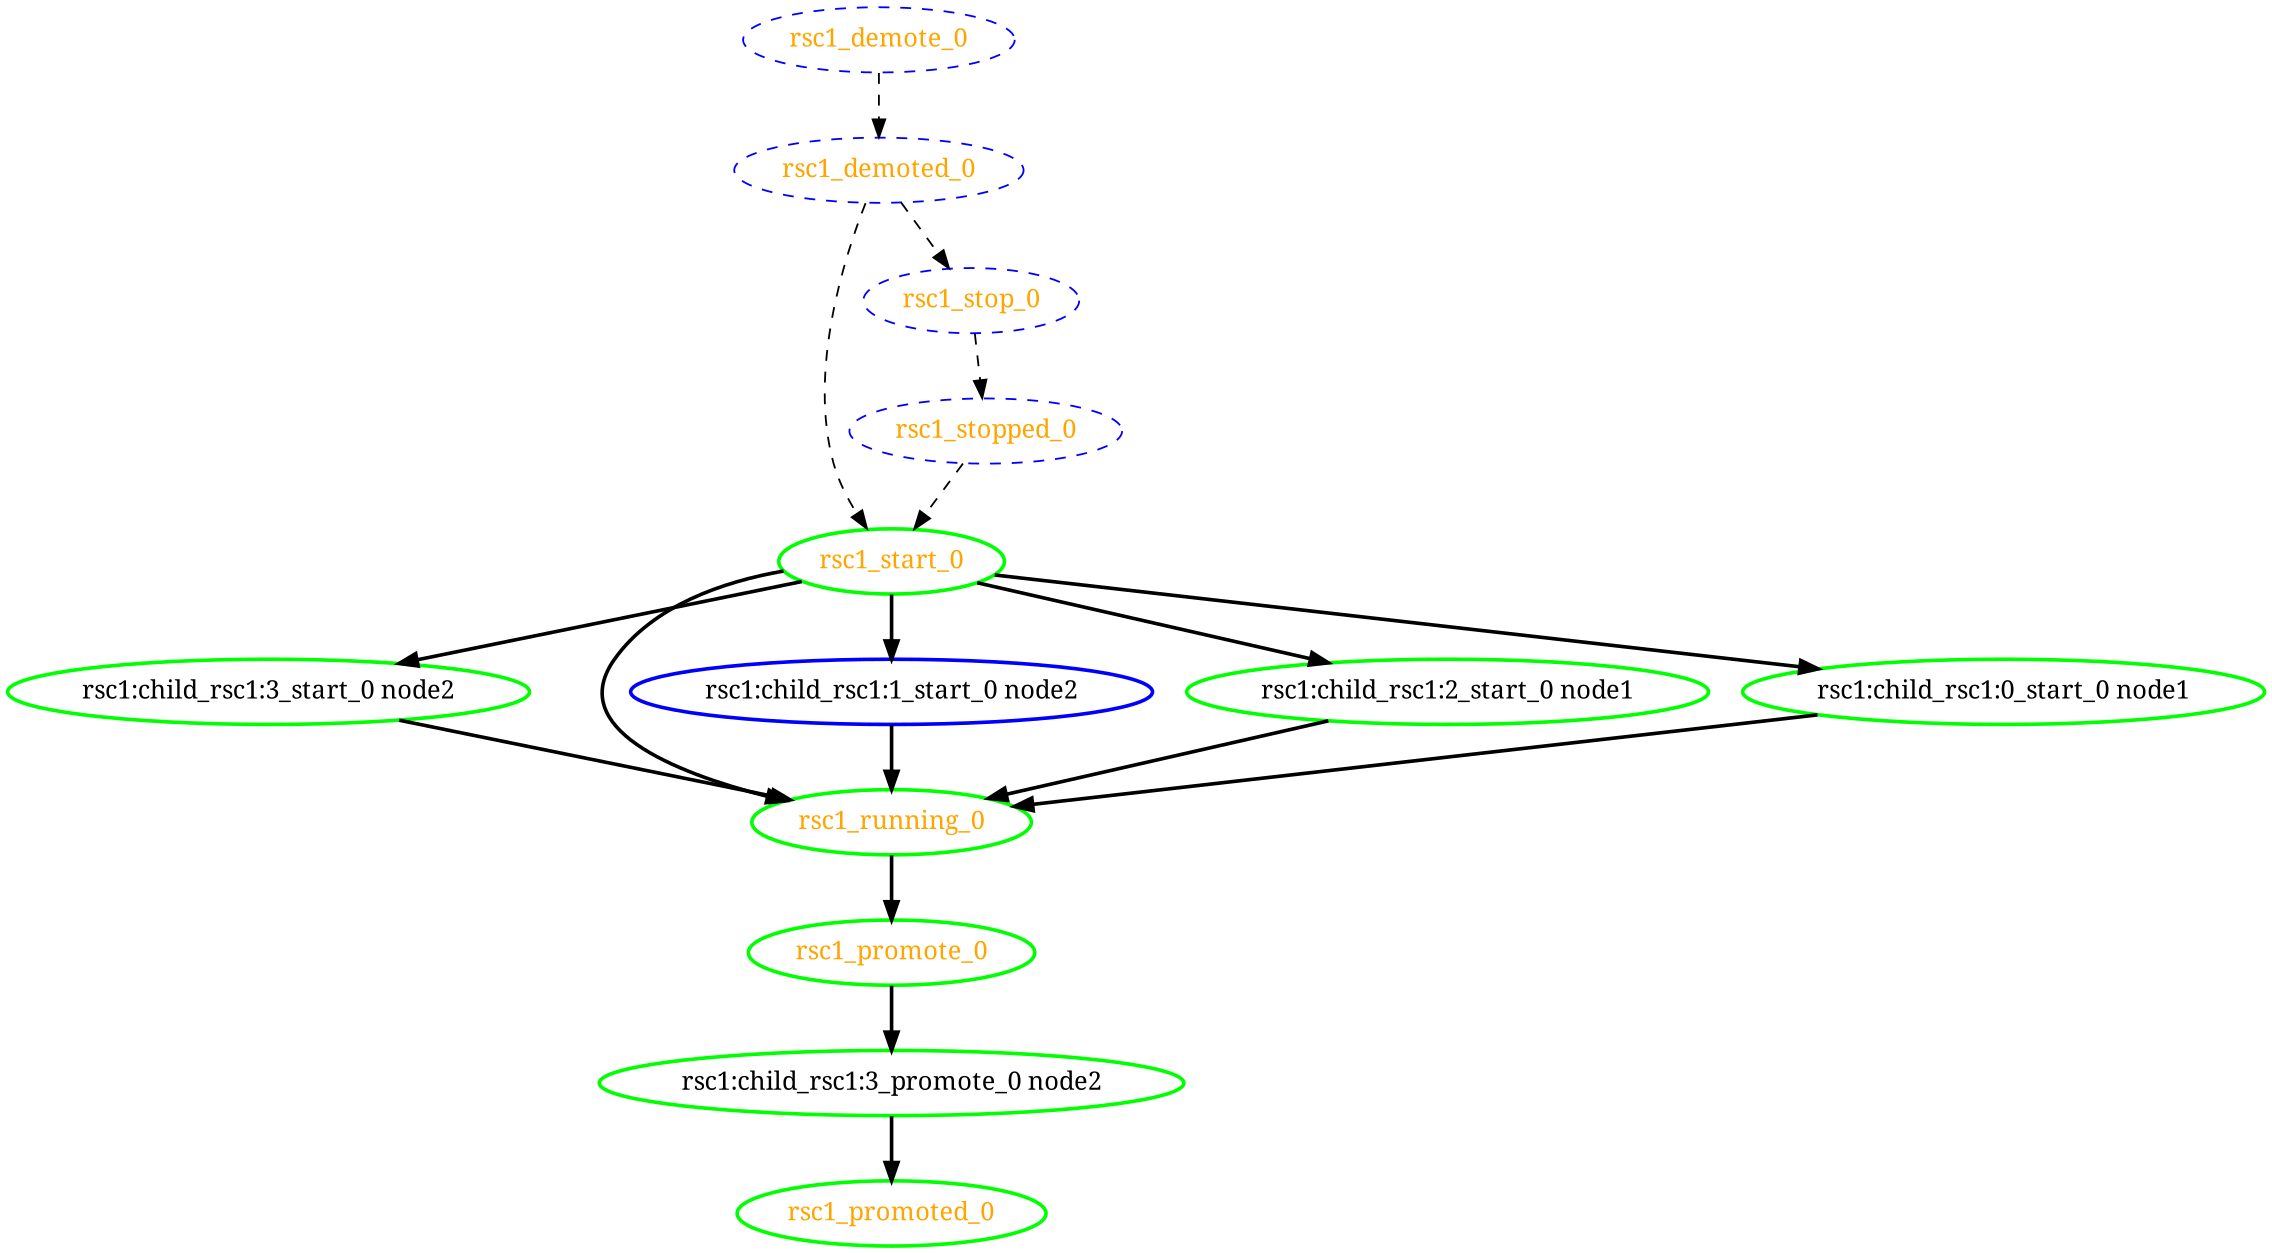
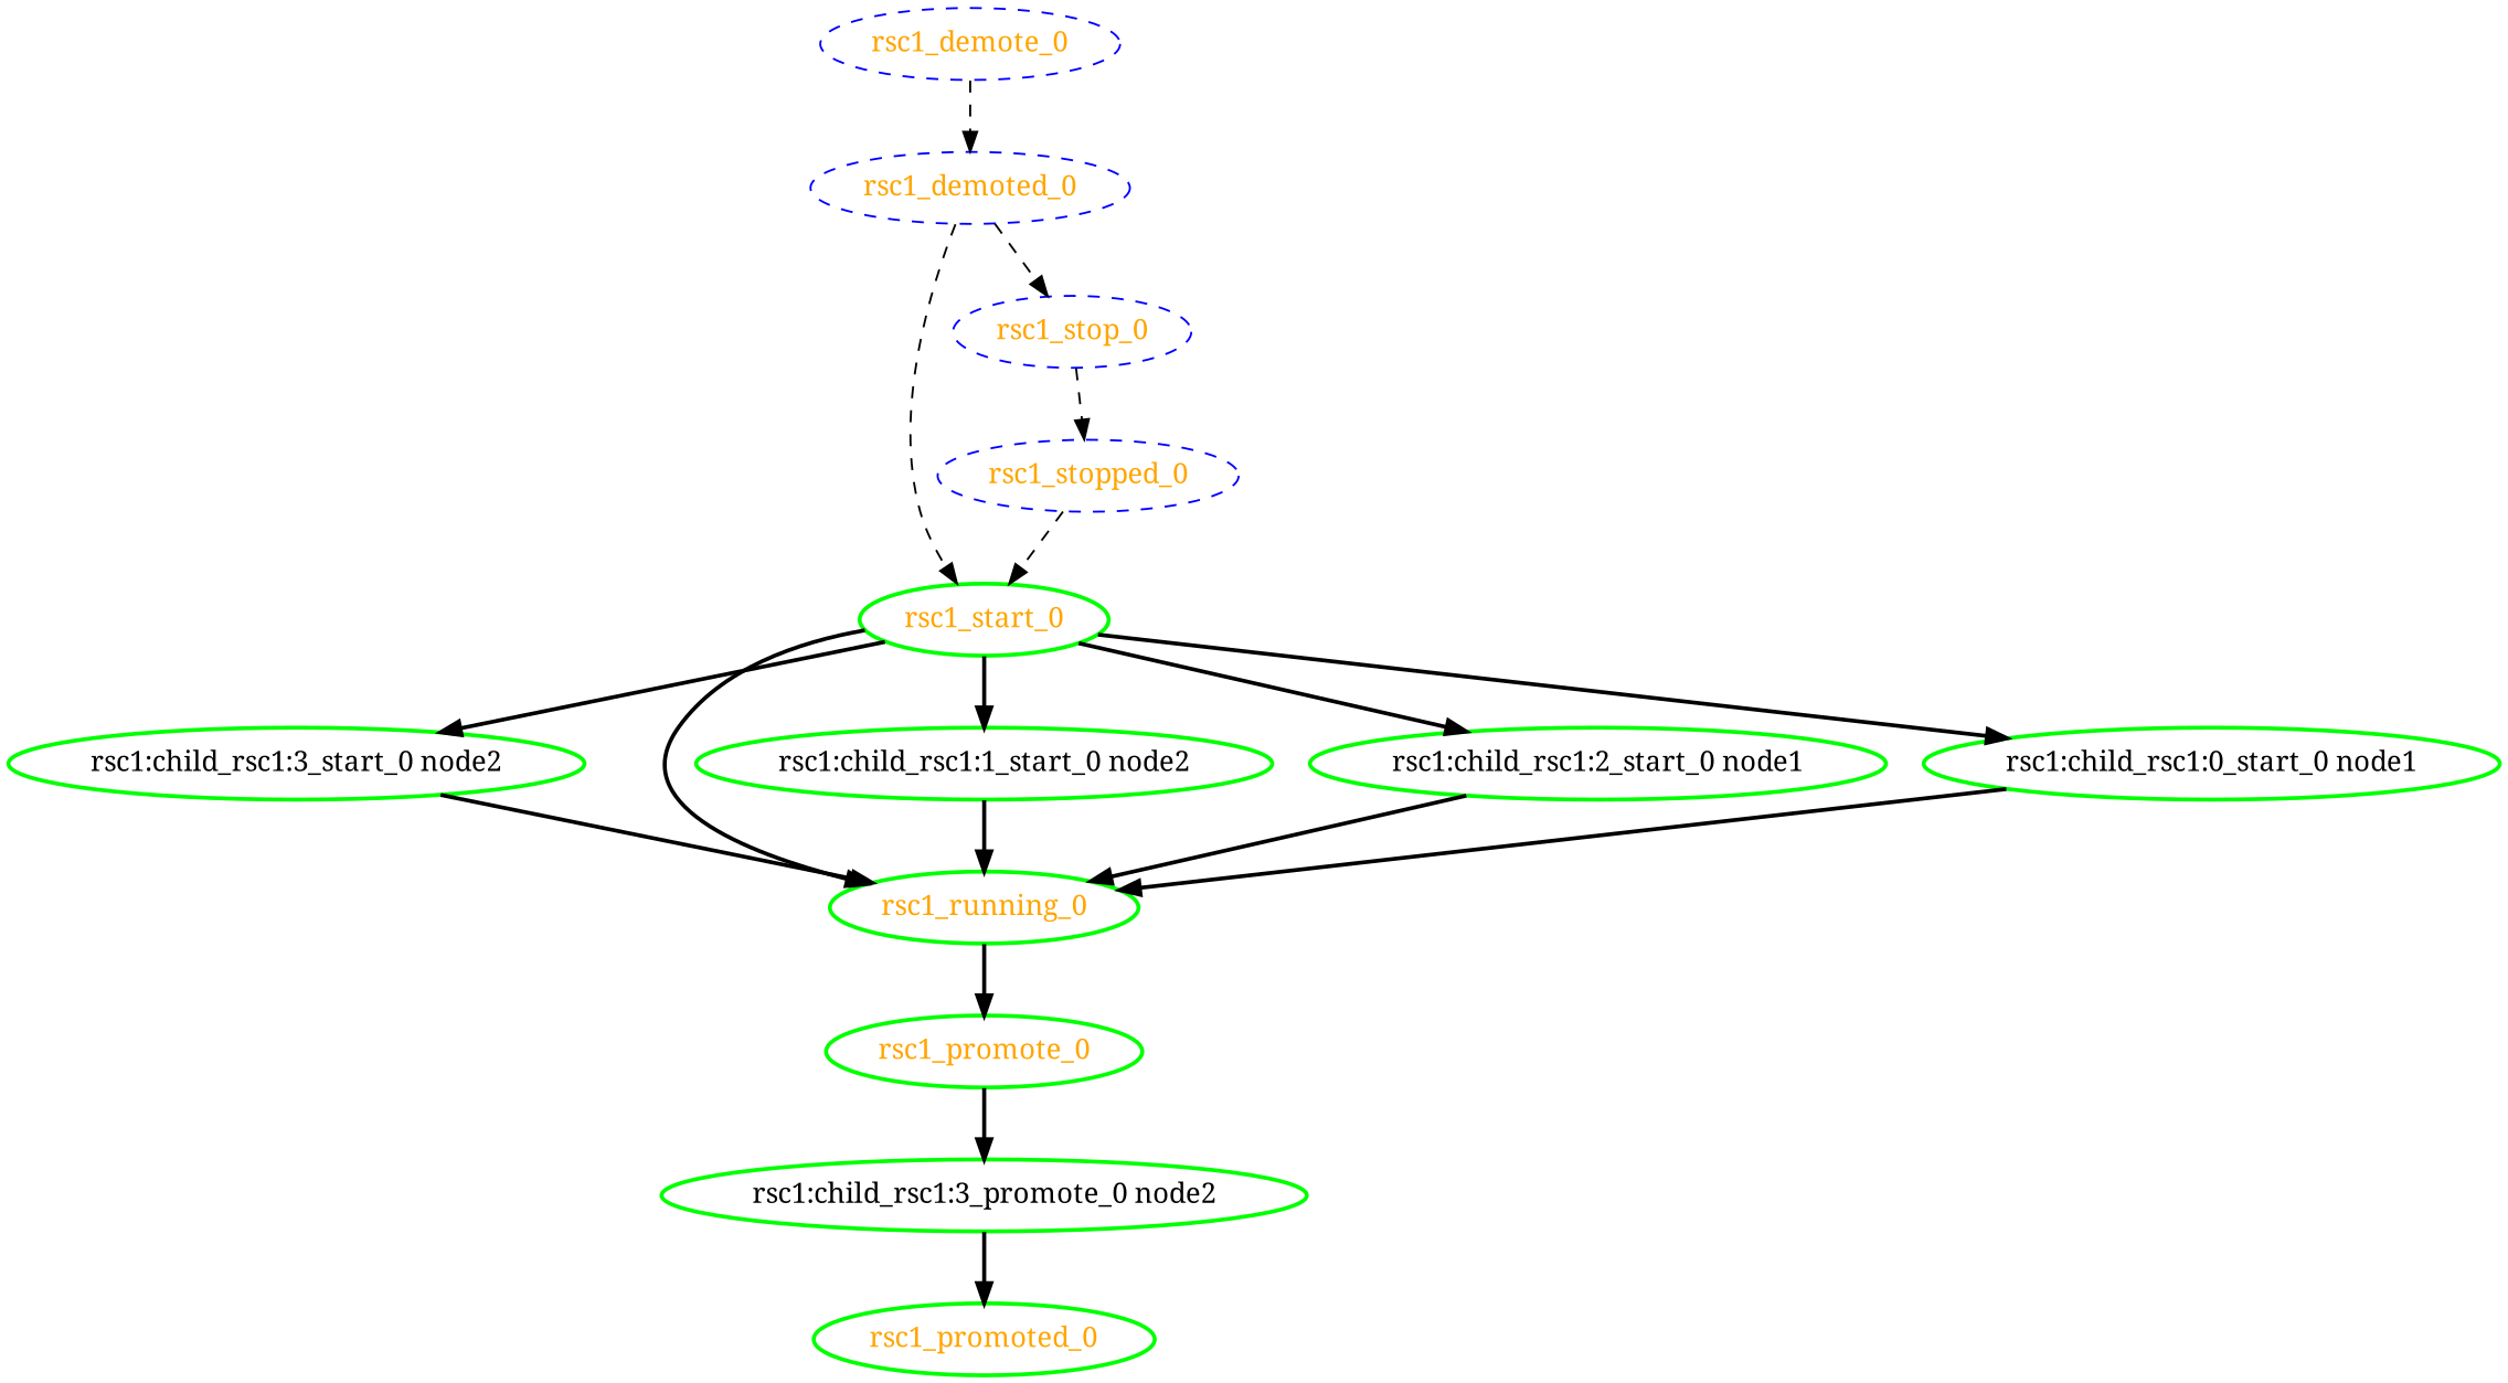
  digraph {
    fontname="Noto Serif"
    node [color=green fontcolor=orange fontname="Noto Serif" style=bold]
    edge [fontname="Noto Serif" style=bold]
    "rsc1:child_rsc1:3_start_0 node2" [fontcolor=black]
    rsc1_running_0
    rsc1_promote_0
    "rsc1:child_rsc1:3_promote_0 node2" [fontcolor=black]
    rsc1_promoted_0
-   "rsc1:child_rsc1:1_start_0 node2" [color=blue fontcolor=black]
+   "rsc1:child_rsc1:1_start_0 node2" [fontcolor=black]
    "rsc1:child_rsc1:2_start_0 node1" [fontcolor=black]
    "rsc1:child_rsc1:0_start_0 node1" [fontcolor=black]
    rsc1_start_0
    rsc1_stop_0 [color=blue style=dashed]
    rsc1_stopped_0 [color=blue style=dashed]
    rsc1_demote_0 [color=blue style=dashed]
    rsc1_demoted_0 [color=blue style=dashed]
    "rsc1:child_rsc1:3_start_0 node2" -> rsc1_running_0
    rsc1_running_0 -> rsc1_promote_0
    rsc1_promote_0 -> "rsc1:child_rsc1:3_promote_0 node2"
    "rsc1:child_rsc1:3_promote_0 node2" -> rsc1_promoted_0
    "rsc1:child_rsc1:1_start_0 node2" -> rsc1_running_0
    "rsc1:child_rsc1:2_start_0 node1" -> rsc1_running_0
    "rsc1:child_rsc1:0_start_0 node1" -> rsc1_running_0
    rsc1_start_0 -> "rsc1:child_rsc1:3_start_0 node2"
    rsc1_start_0 -> rsc1_running_0
    rsc1_start_0 -> "rsc1:child_rsc1:1_start_0 node2"
    rsc1_start_0 -> "rsc1:child_rsc1:2_start_0 node1"
    rsc1_start_0 -> "rsc1:child_rsc1:0_start_0 node1"
    rsc1_stop_0 -> rsc1_stopped_0 [style=dashed]
    rsc1_stopped_0 -> rsc1_start_0 [style=dashed]
    rsc1_demote_0 -> rsc1_demoted_0 [style=dashed]
    rsc1_demoted_0 -> rsc1_start_0 [style=dashed]
    rsc1_demoted_0 -> rsc1_stop_0 [style=dashed]
  }
